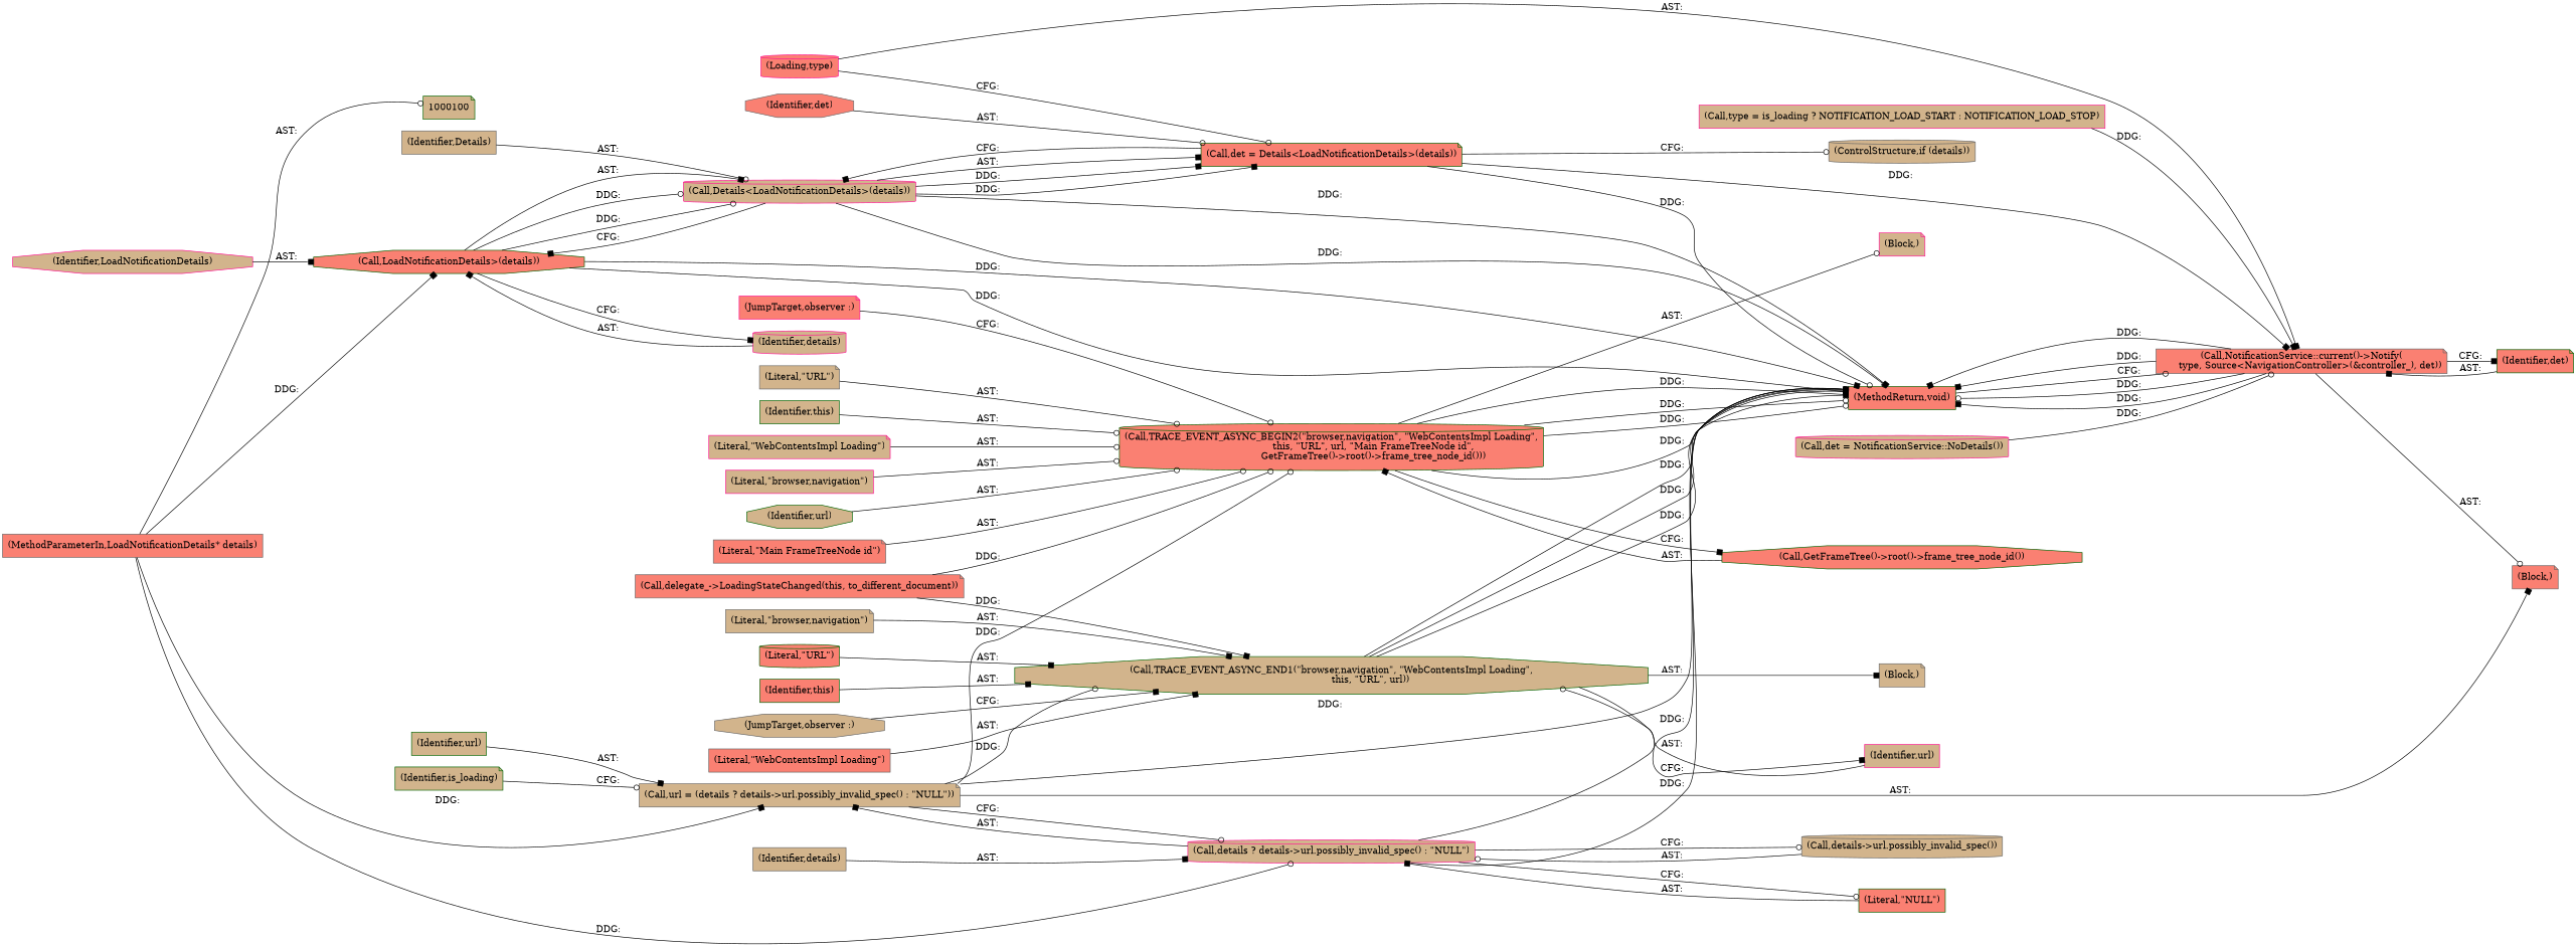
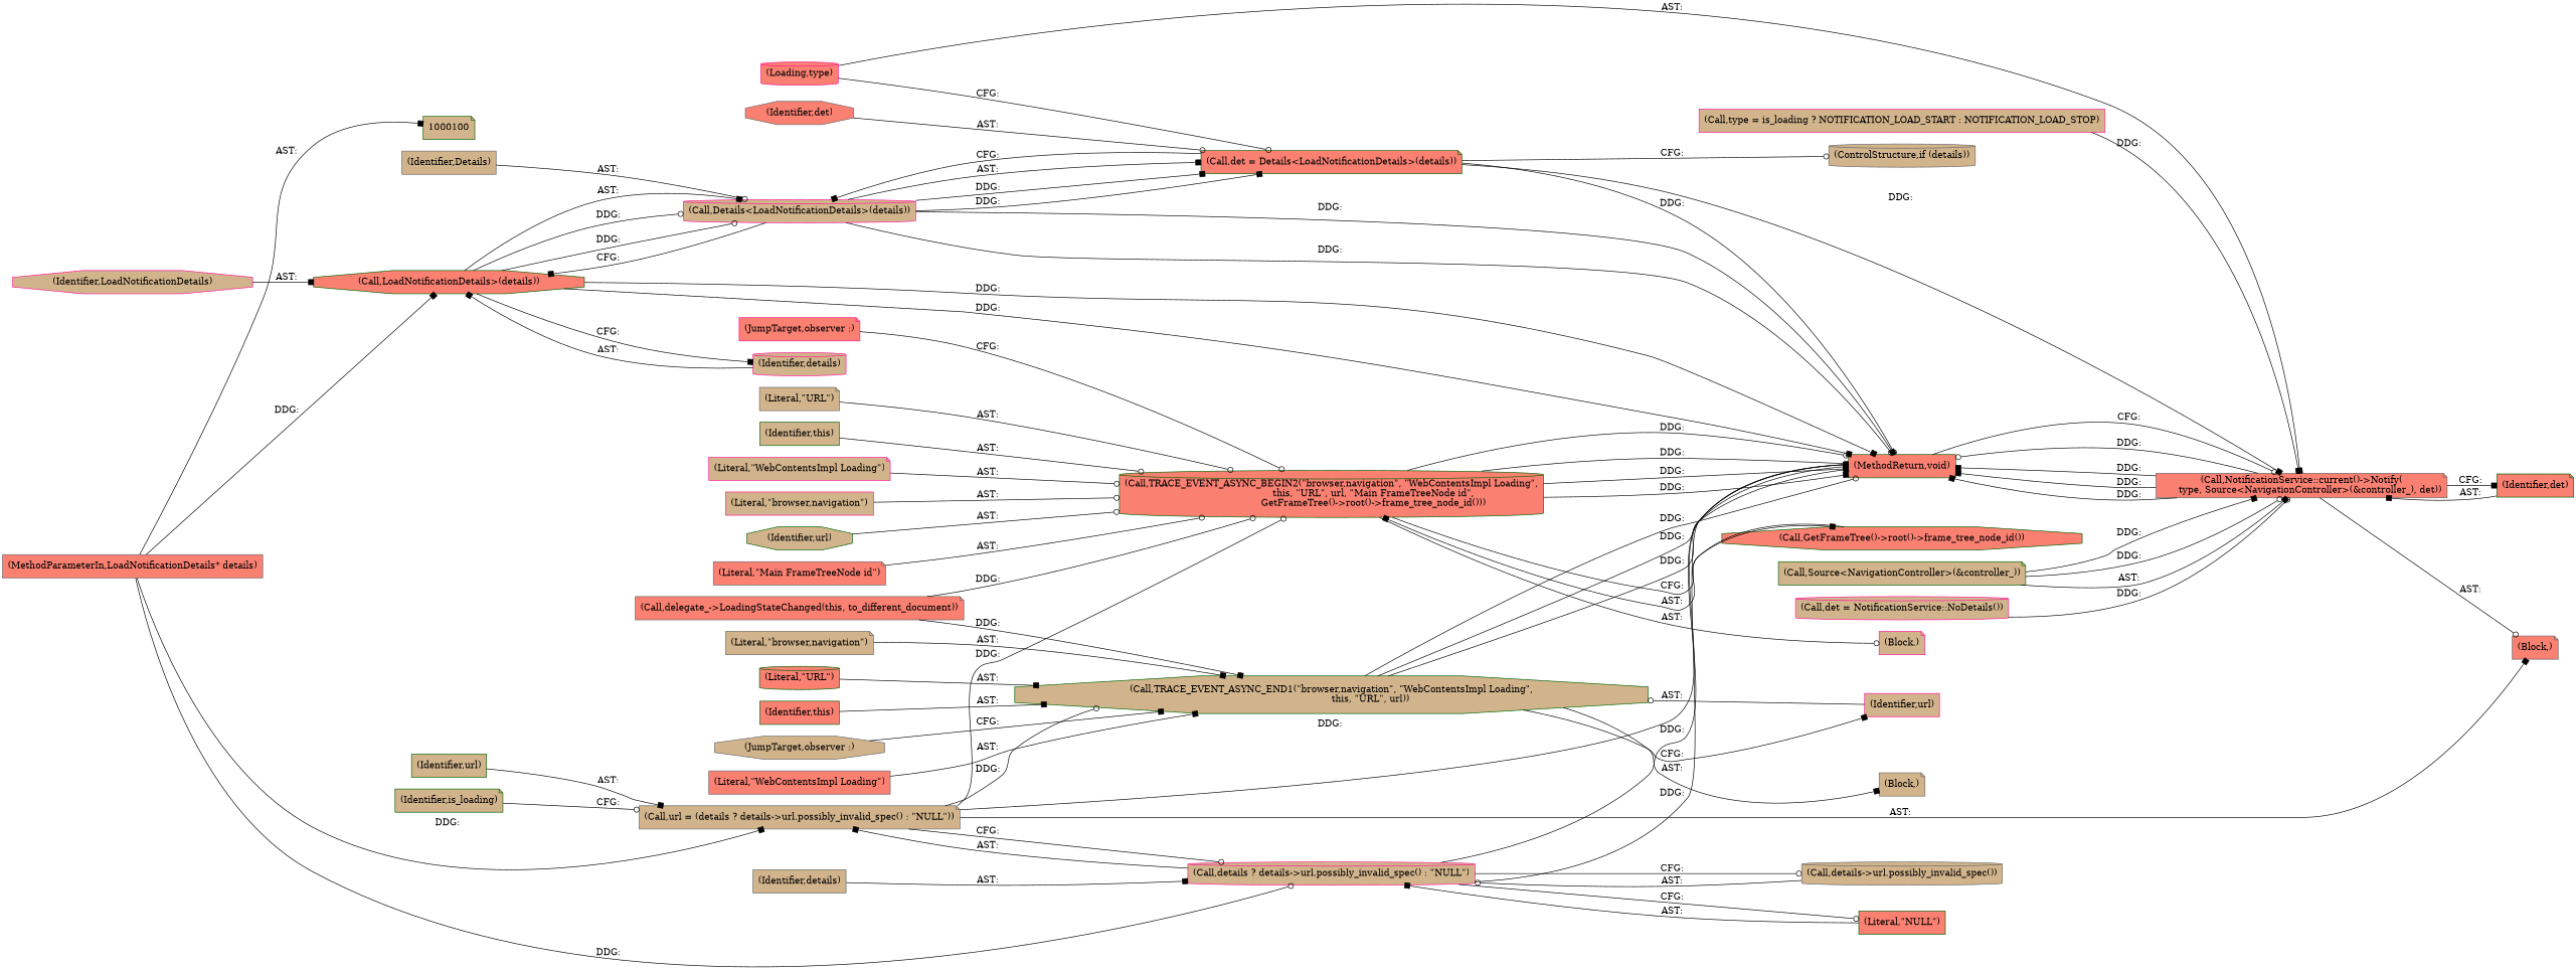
  digraph {
    rankdir=LR
    node [color=gray40 fillcolor=tan shape=note style=filled]
    edge [arrowhead=box]
    n1 [fillcolor=salmon label="(MethodParameterIn,LoadNotificationDetails* details)" shape=box]
    n2 [label="(Call,url = (details ? details->url.possibly_invalid_spec() : \"NULL\"))"]
    n3 [color=deeppink label="(Call,details ? details->url.possibly_invalid_spec() : \"NULL\")" shape=cylinder]
    n4 [color=darkgreen fillcolor=salmon label="(Call,LoadNotificationDetails>(details))" shape=octagon]
    1000100 [color=darkgreen]
    n6 [color=darkgreen fillcolor=salmon label="(MethodReturn,void)" shape=box]
    n7 [color=darkgreen fillcolor=salmon label="(Call,TRACE_EVENT_ASYNC_BEGIN2(\"browser,navigation\", \"WebContentsImpl Loading\",\n                             this, \"URL\", url, \"Main FrameTreeNode id\",\n                             GetFrameTree()->root()->frame_tree_node_id()))" shape=cylinder]
    n8 [color=darkgreen label="(Call,TRACE_EVENT_ASYNC_END1(\"browser,navigation\", \"WebContentsImpl Loading\",\n                           this, \"URL\", url))" shape=octagon]
    n9 [fillcolor=salmon label="(Block,)"]
    n10 [label="(Call,details->url.possibly_invalid_spec())" shape=cylinder]
    n11 [color=darkgreen fillcolor=salmon label="(Literal,\"NULL\")" shape=box]
    n12 [color=deeppink label="(Call,Details<LoadNotificationDetails>(details))" shape=cylinder]
    n13 [color=deeppink label="(Identifier,details)" shape=cylinder]
    n14 [fillcolor=salmon label="(Call,NotificationService::current()->Notify(\n      type, Source<NavigationController>(&controller_), det))"]
    n15 [color=darkgreen fillcolor=salmon label="(Call,GetFrameTree()->root()->frame_tree_node_id())" shape=octagon]
    n16 [color=deeppink label="(Block,)"]
    n17 [color=deeppink label="(Identifier,url)" shape=box]
    n18 [label="(Block,)"]
    n19 [color=darkgreen fillcolor=salmon label="(Call,det = Details<LoadNotificationDetails>(details))"]
    n20 [label="(ControlStructure,if (details))" shape=cylinder]
    n21 [color=darkgreen fillcolor=salmon label="(Identifier,det)"]
+   n22 [color=darkgreen label="(Call,Source<NavigationController>(&controller_))"]
    n23 [label="(Identifier,Details)" shape=box]
    n24 [color=darkgreen fillcolor=salmon label="(Literal,\"URL\")" shape=cylinder]
    n25 [fillcolor=salmon label="(Identifier,det)" shape=octagon]
    n26 [label="(Literal,\"URL\")"]
    n27 [color=darkgreen fillcolor=salmon label="(Identifier,this)" shape=box]
    n28 [color=darkgreen label="(Identifier,this)" shape=box]
    n29 [color=deeppink label="(Call,det = NotificationService::NoDetails())" shape=cylinder]
    n30 [color=deeppink fillcolor=salmon label="(Loading,type)" shape=cylinder]
    n31 [color=deeppink label="(Call,type = is_loading ? NOTIFICATION_LOAD_START : NOTIFICATION_LOAD_STOP)" shape=box]
    n32 [color=deeppink label="(Literal,\"WebContentsImpl Loading\")"]
    n33 [color=darkgreen label="(Identifier,url)" shape=box]
    n34 [label="(JumpTarget,observer :)" shape=octagon]
    n35 [fillcolor=salmon label="(Call,delegate_->LoadingStateChanged(this, to_different_document))"]
    n36 [label="(Identifier,details)" shape=box]
    n37 [color=deeppink label="(Literal,\"browser,navigation\")" shape=box]
    n38 [color=darkgreen label="(Identifier,url)" shape=octagon]
    n39 [fillcolor=salmon label="(Literal,\"WebContentsImpl Loading\")" shape=box]
    n40 [fillcolor=salmon label="(Literal,\"Main FrameTreeNode id\")"]
    n41 [color=deeppink fillcolor=salmon label="(JumpTarget,observer :)"]
    n42 [color=darkgreen label="(Identifier,is_loading)"]
    n43 [color=deeppink label="(Identifier,LoadNotificationDetails)" shape=octagon]
    n44 [label="(Literal,\"browser,navigation\")"]
    n1 -> n2 [label="DDG: "]
    n1 -> n3 [arrowhead=odot label="DDG: "]
    n1 -> n4 [label="DDG: "]
-   n1 -> 1000100 [arrowhead=odot label="AST: "]
+   n1 -> 1000100 [label="AST: "]
    n2 -> n3 [arrowhead=odot label="CFG: "]
    n2 -> n6 [arrowhead=odot label="DDG: "]
    n2 -> n7 [arrowhead=odot label="DDG: "]
    n2 -> n8 [arrowhead=odot label="DDG: "]
    n2 -> n9 [label="AST: "]
    n3 -> n2 [label="AST: "]
    n3 -> n6 [label="DDG: "]
    n3 -> n6 [label="DDG: "]
    n3 -> n10 [arrowhead=odot label="CFG: "]
    n3 -> n11 [arrowhead=odot label="CFG: "]
    n4 -> n6 [label="DDG: "]
    n4 -> n6 [label="DDG: "]
    n4 -> n12 [label="AST: "]
    n4 -> n12 [arrowhead=odot label="DDG: "]
    n4 -> n12 [arrowhead=odot label="DDG: "]
    n4 -> n13 [label="CFG: "]
    n6 -> n14 [arrowhead=odot label="CFG: "]
    n7 -> n6 [label="DDG: "]
    n7 -> n6 [arrowhead=odot label="DDG: "]
    n7 -> n6 [arrowhead=odot label="DDG: "]
    n7 -> n6 [arrowhead=odot label="DDG: "]
    n7 -> n15 [label="CFG: "]
    n7 -> n16 [arrowhead=odot label="AST: "]
    n8 -> n6 [label="DDG: "]
    n8 -> n6 [arrowhead=odot label="DDG: "]
    n8 -> n6 [arrowhead=odot label="DDG: "]
    n8 -> n17 [label="CFG: "]
    n8 -> n18 [label="AST: "]
    n10 -> n3 [arrowhead=odot label="AST: "]
    n11 -> n3 [label="AST: "]
    n12 -> n4 [label="CFG: "]
    n12 -> n6 [label="DDG: "]
    n12 -> n6 [arrowhead=odot label="DDG: "]
    n12 -> n19 [label="AST: "]
    n12 -> n19 [label="DDG: "]
    n12 -> n19 [label="DDG: "]
    n13 -> n4 [label="AST: "]
    n14 -> n6 [arrowhead=odot label="DDG: "]
    n14 -> n6 [label="DDG: "]
    n14 -> n6 [label="DDG: "]
    n14 -> n6 [label="DDG: "]
    n14 -> n9 [arrowhead=odot label="AST: "]
    n14 -> n21 [label="CFG: "]
    n15 -> n7 [label="AST: "]
    n17 -> n8 [arrowhead=odot label="AST: "]
    n19 -> n6 [arrowhead=odot label="DDG: "]
    n19 -> n12 [label="CFG: "]
    n19 -> n14 [label="DDG: "]
    n19 -> n20 [arrowhead=odot label="CFG: "]
    n21 -> n14 [label="AST: "]
+   n22 -> n14 [label="AST: "]
+   n22 -> n14 [label="DDG: "]
+   n22 -> n14 [arrowhead=odot label="DDG: "]
    n23 -> n12 [arrowhead=odot label="AST: "]
    n24 -> n8 [label="AST: "]
    n25 -> n19 [arrowhead=odot label="AST: "]
    n26 -> n7 [arrowhead=odot label="AST: "]
    n27 -> n8 [label="AST: "]
    n28 -> n7 [arrowhead=odot label="AST: "]
    n29 -> n14 [arrowhead=odot label="DDG: "]
    n30 -> n14 [label="AST: "]
    n30 -> n19 [arrowhead=odot label="CFG: "]
    n31 -> n14 [label="DDG: "]
    n32 -> n7 [arrowhead=odot label="AST: "]
    n33 -> n2 [label="AST: "]
    n34 -> n8 [label="CFG: "]
    n35 -> n7 [arrowhead=odot label="DDG: "]
    n35 -> n8 [label="DDG: "]
    n36 -> n3 [label="AST: "]
    n37 -> n7 [arrowhead=odot label="AST: "]
    n38 -> n7 [arrowhead=odot label="AST: "]
    n39 -> n8 [label="AST: "]
    n40 -> n7 [arrowhead=odot label="AST: "]
    n41 -> n7 [arrowhead=odot label="CFG: "]
    n42 -> n2 [arrowhead=odot label="CFG: "]
    n43 -> n4 [label="AST: "]
    n44 -> n8 [label="AST: "]
  }
